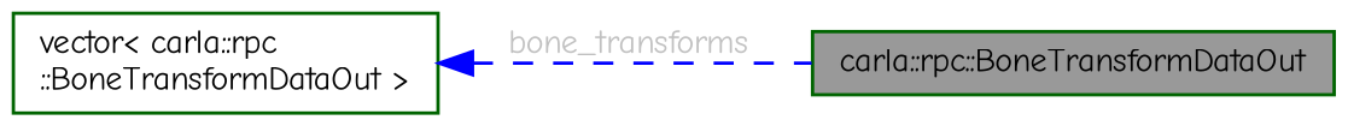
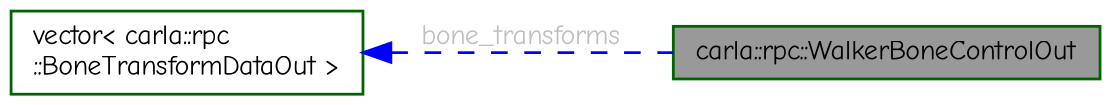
  digraph {
    rankdir=LR
    fontname="Comic Neue"
    node [color=darkgreen fontname="Comic Neue" fontsize=10 shape=box style=filled]
-   n1 [fillcolor=grey60 fontcolor=black height=0.2 label="carla::rpc::BoneTransformDataOut" width=0.4]
+   n1 [fillcolor=grey60 fontcolor=black height=0.2 label="carla::rpc::WalkerBoneControlOut" width=0.4]
    n2 [fillcolor=white height=0.2 label="vector\< carla::rpc\l::BoneTransformDataOut \>" width=0.4]
    n2 -> n1 [color=blue dir=back fontcolor=grey fontname="Comic Neue" fontsize=10 label=" bone_transforms" labelfontname=Helvetica labelfontsize=10 style=dashed]
  }
